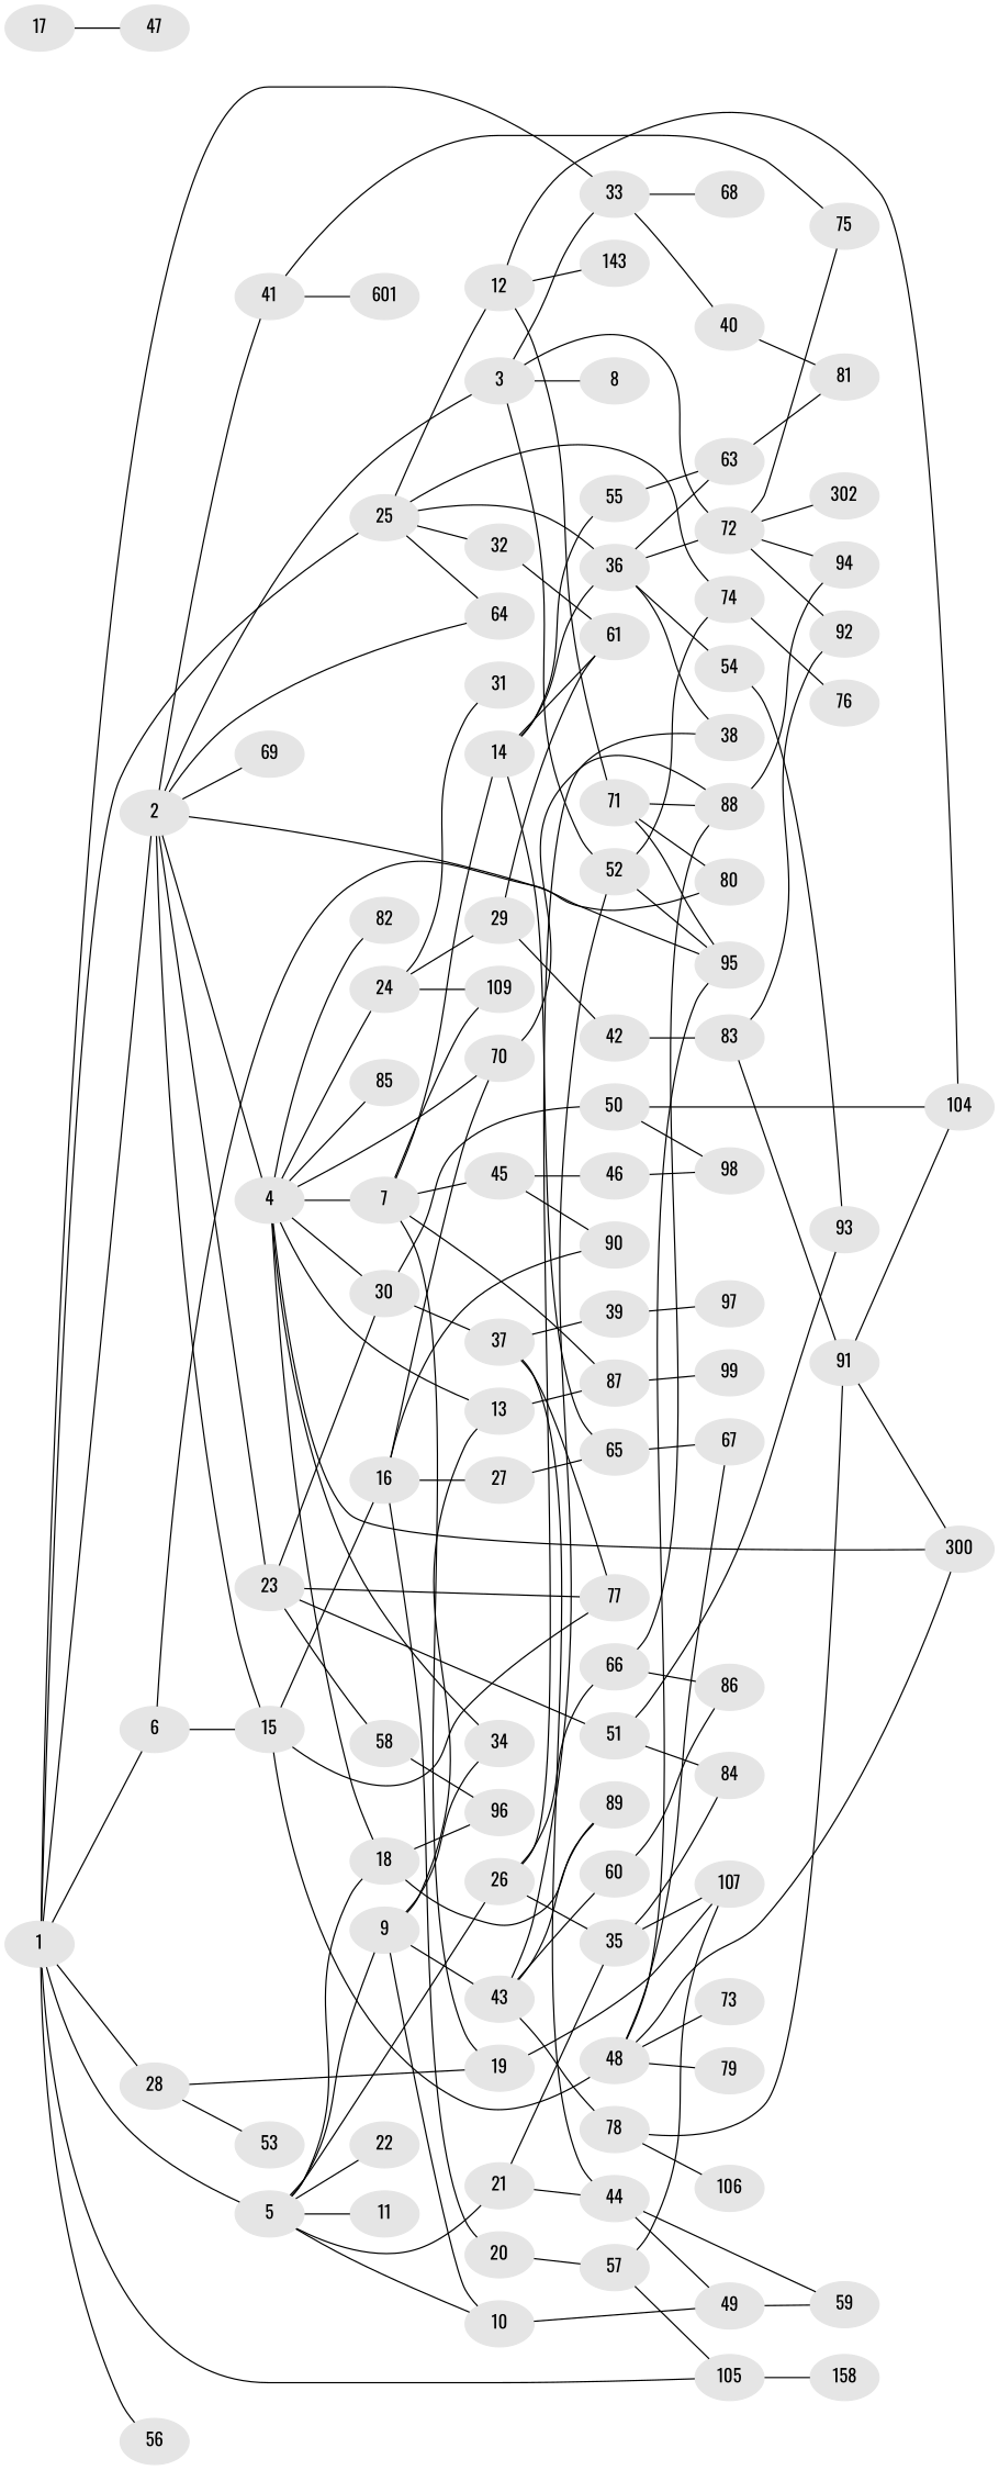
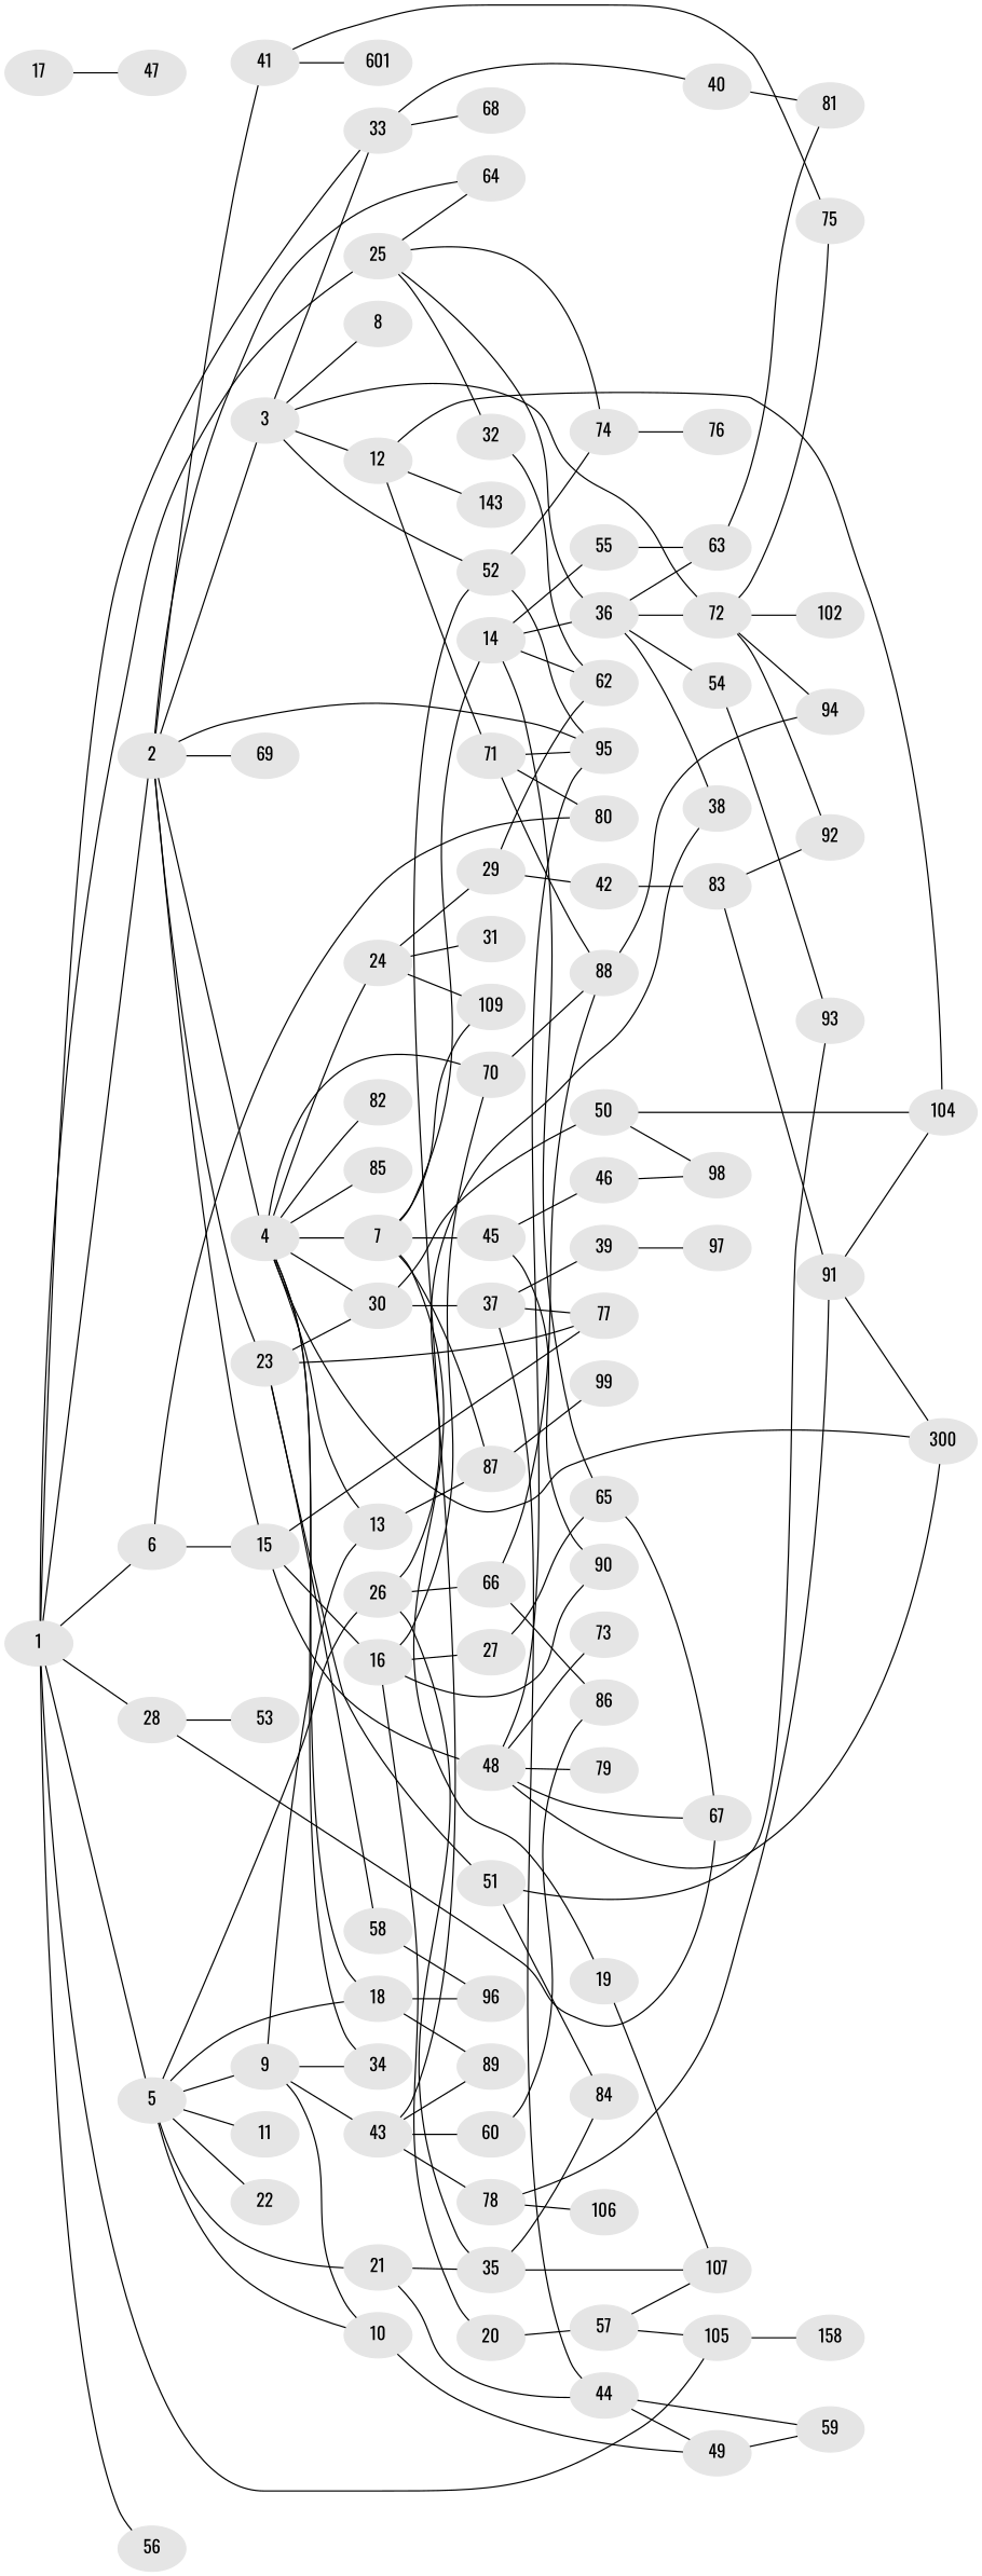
  graph {
    fontname=Oswald
    rankdir=LR
    node [color=gray90 fontname=Oswald style=filled]
    edge [fontname=Oswald]
    1
    2
    5
    6
    25
    28
    33
    56
    105
    3
    4
    15
    23
    41
    64
    69
    95
    18
    9
    10
    11
    21
    22
    26
    80
    36
    32
    74
    53
    67
    40
    68
    n33 [label=158]
    8
    12
    52
    72
    7
    13
    24
    30
    34
    70
    82
    85
    n46 [label=300]
    16
    48
    77
    51
    58
    75
    n53 [label=601]
    71
    n55 [label=143]
    104
    92
    94
-   102 [label=302]
+   102
    14
    19
    45
    87
    109
    17
    47
    89
    96
    29
    31
    37
    50
    88
    43
    49
    35
    44
    38
    66
    55
-   62 [label=61]
+   62
    65
    107
    90
    46
    99
    60
    78
    59
    54
    63
    20
    27
    73
    79
    57
    84
    93
    42
    76
    86
    83
    39
    98
    81
    97
    91
    106
    1 -- 2
    1 -- 5
    1 -- 6
    1 -- 25
    1 -- 28
    1 -- 33
    1 -- 56
    1 -- 105
    2 -- 3
    2 -- 4
    2 -- 15
    2 -- 23
    2 -- 41
    2 -- 64
    2 -- 69
    2 -- 95
    5 -- 18
    5 -- 9
    5 -- 10
    5 -- 11
    5 -- 21
    5 -- 22
    5 -- 26
    6 -- 15
    6 -- 80
    25 -- 64
    25 -- 36
    25 -- 32
    25 -- 74
    28 -- 53
-   28 -- 19
+   28 -- 67
    33 -- 40
    33 -- 68
    105 -- n33
    3 -- 33
    3 -- 8
-   25 -- 12
+   3 -- 12
    3 -- 52
    3 -- 72
    4 -- 18
    4 -- 7
    4 -- 13
    4 -- 24
    4 -- 30
    4 -- 34
    4 -- 70
    4 -- 82
    4 -- 85
    4 -- n46
    15 -- 16
    15 -- 48
    15 -- 77
    23 -- 30
    23 -- 77
    23 -- 51
    23 -- 58
    41 -- 75
    41 -- n53
    18 -- 89
    18 -- 96
    9 -- 10
    9 -- 13
    9 -- 34
    9 -- 43
    10 -- 49
    21 -- 35
    21 -- 44
    26 -- 35
    26 -- 38
    26 -- 66
    36 -- 72
    36 -- 38
    36 -- 54
    36 -- 63
    32 -- 62
    74 -- 76
    40 -- 81
    12 -- 71
    12 -- n55
    12 -- 104
    52 -- 95
    52 -- 74
    72 -- 75
    72 -- 92
    72 -- 94
    72 -- 102
    7 -- 14
    7 -- 19
    7 -- 45
    7 -- 87
    7 -- 109
    13 -- 87
    24 -- 109
    24 -- 29
    24 -- 31
    30 -- 37
    30 -- 50
    70 -- 88
    16 -- 70
    16 -- 90
    16 -- 20
    16 -- 27
    48 -- 95
    48 -- 67
    48 -- n46
    48 -- 73
    48 -- 79
    51 -- 84
    51 -- 93
    58 -- 96
    71 -- 95
    71 -- 80
    71 -- 88
    14 -- 36
    14 -- 55
    14 -- 62
    14 -- 65
    19 -- 107
    45 -- 90
    45 -- 46
    87 -- 99
    17 -- 47
    29 -- 62
    29 -- 42
    37 -- 77
    37 -- 44
    37 -- 39
    50 -- 104
    50 -- 98
    88 -- 94
    43 -- 52
    43 -- 89
    43 -- 60
    43 -- 78
    49 -- 59
    35 -- 107
    35 -- 84
    44 -- 49
    44 -- 59
    66 -- 88
    66 -- 86
    55 -- 63
    65 -- 67
    46 -- 98
    60 -- 86
    78 -- 91
    78 -- 106
    54 -- 93
    63 -- 81
    20 -- 57
    27 -- 65
    57 -- 105
    57 -- 107
    42 -- 83
    83 -- 92
    83 -- 91
    39 -- 97
    91 -- n46
    91 -- 104
  }
